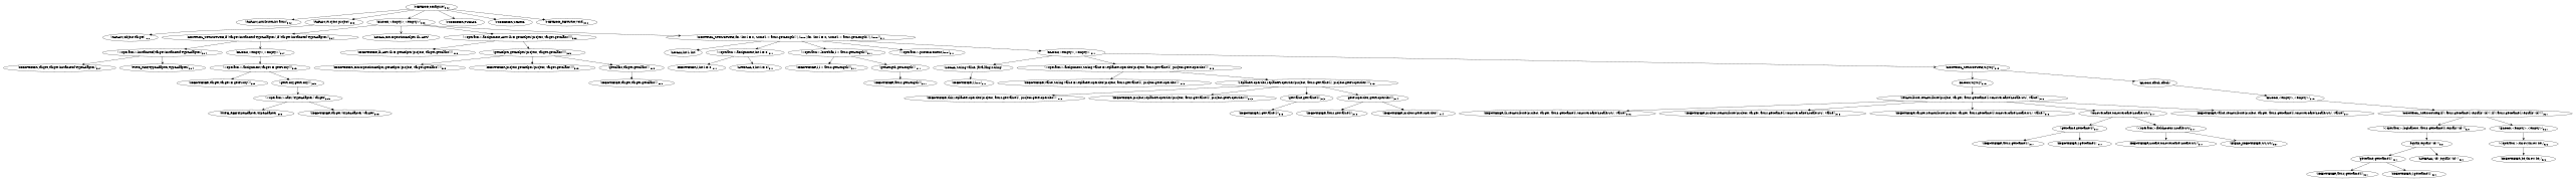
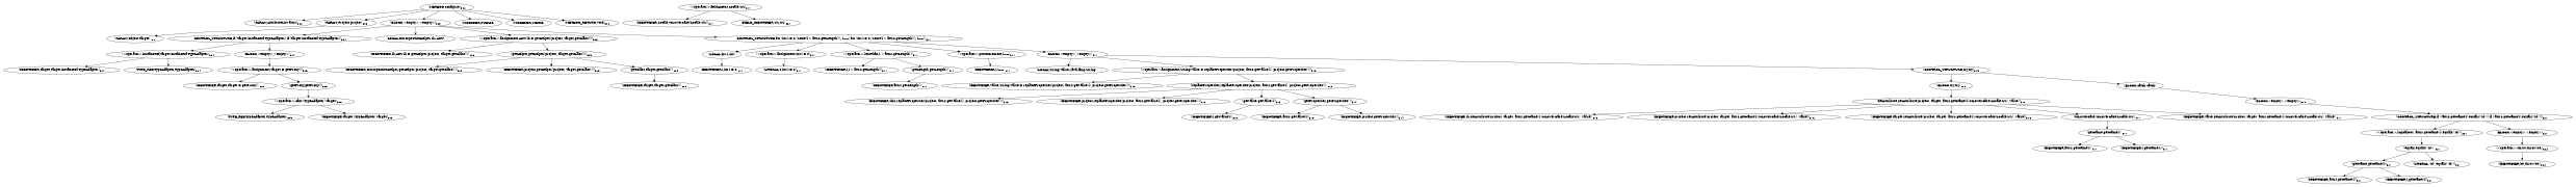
  digraph {
    edge [arrowhead=vee]
    n1 [label=<(METHOD,configure)<SUB>302</SUB>>]
    n2 [label=<(PARAM,AttributeList attrs)<SUB>302</SUB>>]
    n3 [label=<(PARAM,Project project)<SUB>303</SUB>>]
    n4 [label=<(BLOCK,&lt;empty&gt;,&lt;empty&gt;)<SUB>303</SUB>>]
    n5 [label=<(MODIFIER,PUBLIC)>]
    n6 [label=<(MODIFIER,STATIC)>]
    n7 [label=<(METHOD_RETURN,void)<SUB>302</SUB>>]
    n8 [label=<(PARAM,Object target)<SUB>702</SUB>>]
    n9 [label=<(CONTROL_STRUCTURE,if (target instanceof TypeAdapter),if (target instanceof TypeAdapter))<SUB>304</SUB>>]
    n10 [label=<(LOCAL,IntrospectionHelper ih: ANY)>]
    n11 [label=<(&lt;operator&gt;.assignment,ANY ih = getHelper(project, target.getClass()))<SUB>308</SUB>>]
    n12 [label=<(CONTROL_STRUCTURE,for (int i = 0; Some(i &lt; attrs.getLength()); i++),for (int i = 0; Some(i &lt; attrs.getLength()); i++))<SUB>311</SUB>>]
    n13 [label=<(&lt;operator&gt;.instanceOf,target instanceof TypeAdapter)<SUB>304</SUB>>]
    n14 [label=<(BLOCK,&lt;empty&gt;,&lt;empty&gt;)<SUB>304</SUB>>]
    n15 [label=<(IDENTIFIER,ih,ANY ih = getHelper(project, target.getClass()))<SUB>308</SUB>>]
    n16 [label=<(getHelper,getHelper(project, target.getClass()))<SUB>309</SUB>>]
    n17 [label=<(LOCAL,int i: int)>]
    n18 [label=<(&lt;operator&gt;.assignment,int i = 0)<SUB>311</SUB>>]
    n19 [label=<(&lt;operator&gt;.lessThan,i &lt; attrs.getLength())<SUB>511</SUB>>]
    n20 [label=<(&lt;operator&gt;.postIncrement,i++)<SUB>311</SUB>>]
    n21 [label=<(BLOCK,&lt;empty&gt;,&lt;empty&gt;)<SUB>311</SUB>>]
    n22 [label=<(IDENTIFIER,target,target instanceof TypeAdapter)<SUB>304</SUB>>]
    n23 [label=<(TYPE_REF,TypeAdapter,TypeAdapter)<SUB>304</SUB>>]
    n24 [label=<(&lt;operator&gt;.assignment,target = getProxy())<SUB>305</SUB>>]
    n25 [label=<(IDENTIFIER,target,target = getProxy())<SUB>305</SUB>>]
    n26 [label=<(getProxy,getProxy())<SUB>305</SUB>>]
    n27 [label=<(&lt;operator&gt;.cast,(TypeAdapter) target)<SUB>305</SUB>>]
    n28 [label=<(TYPE_REF,TypeAdapter,TypeAdapter)<SUB>305</SUB>>]
    n29 [label=<(IDENTIFIER,target,(TypeAdapter) target)<SUB>305</SUB>>]
    n30 [label=<(IDENTIFIER,IntrospectionHelper,getHelper(project, target.getClass()))<SUB>309</SUB>>]
    n31 [label=<(IDENTIFIER,project,getHelper(project, target.getClass()))<SUB>309</SUB>>]
    n32 [label=<(getClass,target.getClass())<SUB>309</SUB>>]
    n33 [label=<(IDENTIFIER,target,target.getClass())<SUB>309</SUB>>]
    n34 [label=<(IDENTIFIER,i,int i = 0)<SUB>311</SUB>>]
    n35 [label=<(LITERAL,0,int i = 0)<SUB>311</SUB>>]
    n36 [label=<(IDENTIFIER,i,i &lt; attrs.getLength())<SUB>311</SUB>>]
    n37 [label=<(getLength,getLength())<SUB>311</SUB>>]
    n38 [label=<(IDENTIFIER,i,i++)<SUB>311</SUB>>]
    n39 [label=<(LOCAL,String value: java.lang.String)>]
    n40 [label=<(&lt;operator&gt;.assignment,String value = replaceProperties(project, attrs.getValue(i), project.getProperties()))<SUB>313</SUB>>]
    n41 [label=<(CONTROL_STRUCTURE,try,try)<SUB>315</SUB>>]
    n42 [label=<(IDENTIFIER,attrs,getLength())<SUB>311</SUB>>]
    n43 [label=<(IDENTIFIER,value,String value = replaceProperties(project, attrs.getValue(i), project.getProperties()))<SUB>313</SUB>>]
    n44 [label=<(replaceProperties,replaceProperties(project, attrs.getValue(i), project.getProperties()))<SUB>313</SUB>>]
    n45 [label=<(BLOCK,try,try)<SUB>315</SUB>>]
    n46 [label=<(BLOCK,catch,catch)>]
    n47 [label=<(IDENTIFIER,this,replaceProperties(project, attrs.getValue(i), project.getProperties()))<SUB>313</SUB>>]
    n48 [label=<(IDENTIFIER,project,replaceProperties(project, attrs.getValue(i), project.getProperties()))<SUB>313</SUB>>]
    n49 [label=<(getValue,getValue(i))<SUB>313</SUB>>]
    n50 [label=<(getProperties,getProperties())<SUB>314</SUB>>]
    n51 [label=<(IDENTIFIER,i,getValue(i))<SUB>313</SUB>>]
    n52 [label=<(IDENTIFIER,attrs,getValue(i))<SUB>313</SUB>>]
    n53 [label=<(IDENTIFIER,project,getProperties())<SUB>314</SUB>>]
    n54 [label=<(setAttribute,setAttribute(project, target, attrs.getName(i).toLowerCase(Locale.US), value))<SUB>316</SUB>>]
    n55 [label=<(BLOCK,&lt;empty&gt;,&lt;empty&gt;)<SUB>319</SUB>>]
    n56 [label=<(IDENTIFIER,ih,setAttribute(project, target, attrs.getName(i).toLowerCase(Locale.US), value))<SUB>316</SUB>>]
    n57 [label=<(IDENTIFIER,project,setAttribute(project, target, attrs.getName(i).toLowerCase(Locale.US), value))<SUB>316</SUB>>]
    n58 [label=<(IDENTIFIER,target,setAttribute(project, target, attrs.getName(i).toLowerCase(Locale.US), value))<SUB>316</SUB>>]
    n59 [label=<(toLowerCase,toLowerCase(Locale.US))<SUB>317</SUB>>]
    n60 [label=<(IDENTIFIER,value,setAttribute(project, target, attrs.getName(i).toLowerCase(Locale.US), value))<SUB>317</SUB>>]
    n61 [label=<(getName,getName(i))<SUB>317</SUB>>]
    n62 [label=<(&lt;operator&gt;.fieldAccess,Locale.US)<SUB>317</SUB>>]
    n63 [label=<(IDENTIFIER,attrs,getName(i))<SUB>317</SUB>>]
    n64 [label=<(IDENTIFIER,i,getName(i))<SUB>317</SUB>>]
    n65 [label=<(IDENTIFIER,Locale,toLowerCase(Locale.US))<SUB>317</SUB>>]
    n66 [label=<(FIELD_IDENTIFIER,US,US)<SUB>337</SUB>>]
    n67 [label=<(CONTROL_STRUCTURE,if (!attrs.getName(i).equals(&quot;id&quot;)),if (!attrs.getName(i).equals(&quot;id&quot;)))<SUB>321</SUB>>]
    n68 [label=<(&lt;operator&gt;.logicalNot,!attrs.getName(i).equals(&quot;id&quot;))<SUB>321</SUB>>]
    n69 [label=<(BLOCK,&lt;empty&gt;,&lt;empty&gt;)<SUB>321</SUB>>]
    n70 [label=<(equals,equals(&quot;id&quot;))<SUB>321</SUB>>]
    n71 [label=<(&lt;operator&gt;.throw,throw be;)<SUB>322</SUB>>]
    n72 [label=<(getName,getName(i))<SUB>321</SUB>>]
    n73 [label=<(LITERAL,&quot;id&quot;,equals(&quot;id&quot;))<SUB>321</SUB>>]
    n74 [label=<(IDENTIFIER,attrs,getName(i))<SUB>321</SUB>>]
    n75 [label=<(IDENTIFIER,i,getName(i))<SUB>321</SUB>>]
    n76 [label=<(IDENTIFIER,be,throw be;)<SUB>322</SUB>>]
    n1 -> n2 [arrowhead=normal]
    n1 -> n3 [arrowhead=diamond]
    n1 -> n4
    n1 -> n5
    n1 -> n6 [arrowhead=diamond]
    n1 -> n7 [arrowhead=diamond]
    n3 -> n8 [arrowhead=diamond]
    n4 -> n9 [arrowhead=normal]
    n4 -> n10
    n4 -> n11 [arrowhead=diamond]
    n4 -> n12
    n9 -> n13 [arrowhead=normal]
    n9 -> n14
    n11 -> n15 [arrowhead=diamond]
    n11 -> n16 [arrowhead=normal]
    n12 -> n17 [arrowhead=diamond]
    n12 -> n18
    n12 -> n19
    n12 -> n20 [arrowhead=diamond]
    n12 -> n21 [arrowhead=diamond]
    n13 -> n22
    n13 -> n23
    n14 -> n24 [arrowhead=normal]
    n16 -> n30
    n16 -> n31 [arrowhead=diamond]
    n16 -> n32 [arrowhead=diamond]
-   n18 -> n34 [arrowhead=normal]
+   n17 -> n34 [arrowhead=normal]
    n18 -> n35
    n19 -> n36 [arrowhead=diamond]
    n19 -> n37
-   n39 -> n38 [arrowhead=normal]
+   n20 -> n38 [arrowhead=normal]
    n21 -> n39 [arrowhead=diamond]
    n21 -> n40 [arrowhead=normal]
    n21 -> n41
    n24 -> n25 [arrowhead=normal]
    n24 -> n26 [arrowhead=diamond]
    n26 -> n27
    n27 -> n28
    n27 -> n29 [arrowhead=diamond]
    n32 -> n33 [arrowhead=diamond]
    n37 -> n42 [arrowhead=normal]
    n40 -> n43
    n40 -> n44 [arrowhead=diamond]
    n41 -> n45
    n41 -> n46 [arrowhead=normal]
    n44 -> n47 [arrowhead=normal]
    n44 -> n48
    n44 -> n49 [arrowhead=diamond]
    n44 -> n50
    n45 -> n54 [arrowhead=normal]
    n46 -> n55 [arrowhead=normal]
    n49 -> n51 [arrowhead=normal]
    n50 -> n52 [arrowhead=diamond]
    n50 -> n53 [arrowhead=diamond]
    n54 -> n56 [arrowhead=normal]
    n54 -> n57 [arrowhead=diamond]
    n54 -> n58
    n54 -> n59 [arrowhead=diamond]
    n54 -> n60
    n55 -> n67 [arrowhead=diamond]
    n59 -> n61
-   n59 -> n62 [arrowhead=diamond]
    n61 -> n63 [arrowhead=diamond]
    n61 -> n64 [arrowhead=diamond]
    n62 -> n65 [arrowhead=normal]
    n62 -> n66
    n67 -> n68
    n67 -> n69
    n68 -> n70 [arrowhead=normal]
    n69 -> n71
    n70 -> n72
    n70 -> n73 [arrowhead=diamond]
    n71 -> n76 [arrowhead=normal]
    n72 -> n74
    n72 -> n75
  }
